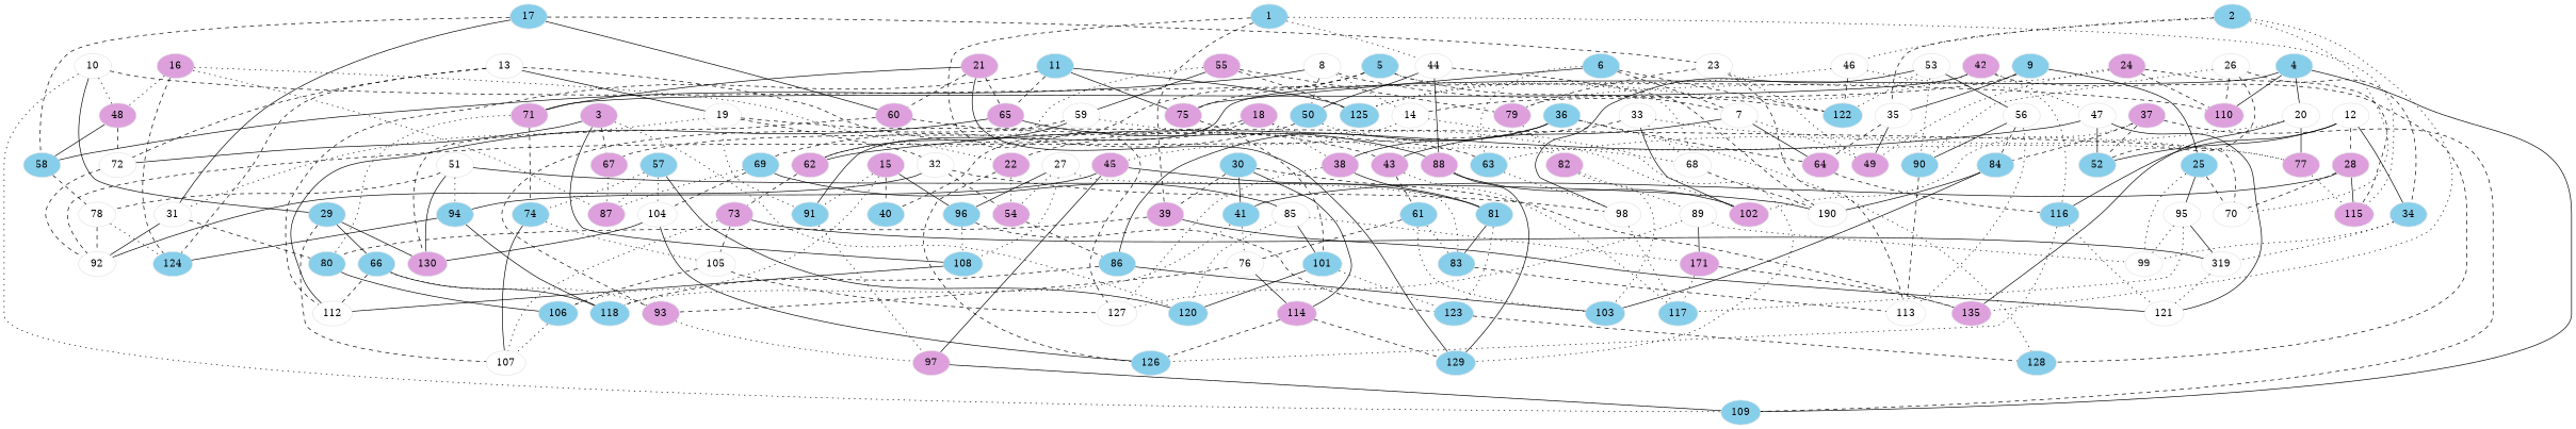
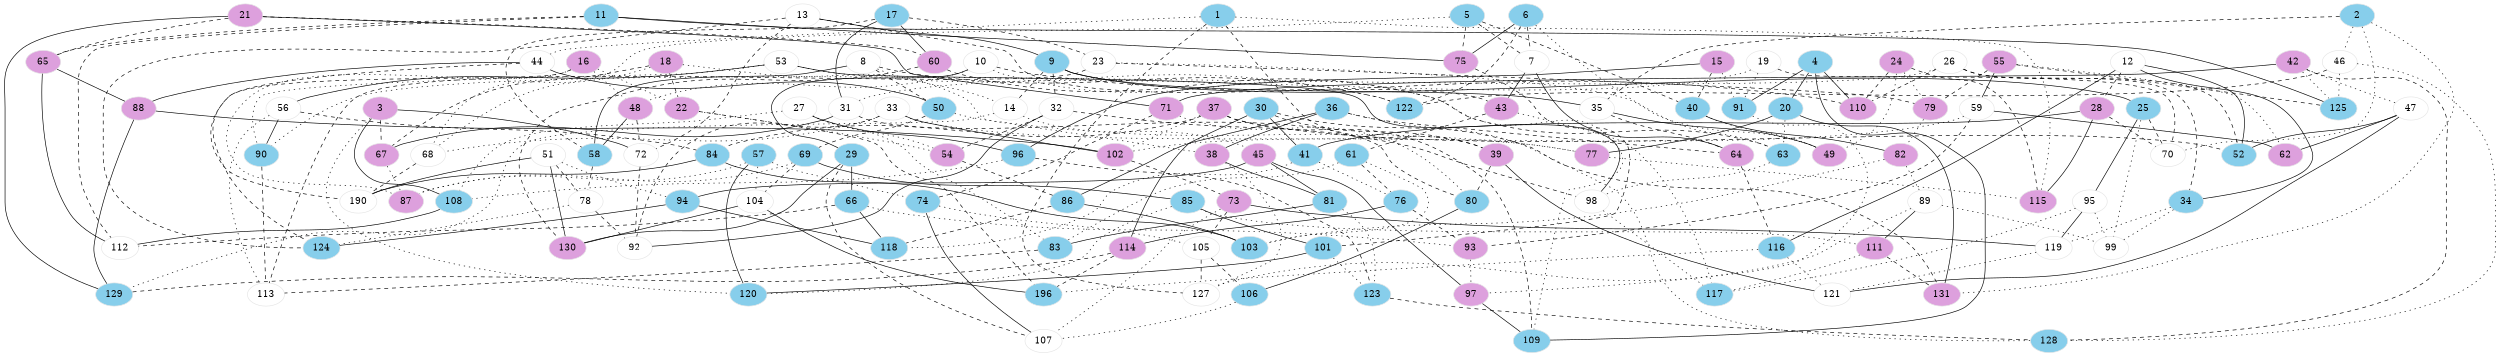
  graph {
    node [color=gray90 fillcolor=skyblue style=filled]
    edge [style=dashed]
    39 [fillcolor=plum]
    1
    44 [fillcolor=white]
    115 [fillcolor=plum]
    127 [fillcolor=white]
    80
    121 [fillcolor=white]
    50
    88 [fillcolor=plum]
    n10 [fillcolor=white label=190]
    35 [fillcolor=white]
    2
    46 [fillcolor=white]
    70 [fillcolor=white]
-   131 [fillcolor=plum label=135]
+   131 [fillcolor=plum]
    64 [fillcolor=plum]
    49 [fillcolor=plum]
    122
    125
    128
    3 [fillcolor=plum]
    67 [fillcolor=plum]
    72 [fillcolor=white]
    108
    120
    87 [fillcolor=plum]
    92 [fillcolor=white]
    112 [fillcolor=white]
    4
-   20 [fillcolor=white]
+   20
    91
    109
    110 [fillcolor=plum]
    63
    77 [fillcolor=plum]
    97 [fillcolor=plum]
    7 [fillcolor=white]
    5
    40
    68 [fillcolor=white]
    75 [fillcolor=plum]
    43 [fillcolor=plum]
    82 [fillcolor=plum]
    101
    6
    98 [fillcolor=white]
    61
    117
    116
    8 [fillcolor=white]
    14 [fillcolor=white]
    58
    45 [fillcolor=plum]
    129
    69
    78 [fillcolor=white]
    9
    25
    32 [fillcolor=white]
    95 [fillcolor=white]
    99 [fillcolor=white]
    54 [fillcolor=plum]
    10 [fillcolor=white]
    29
    48 [fillcolor=plum]
    66
    107 [fillcolor=white]
    130 [fillcolor=plum]
    11
    65 [fillcolor=plum]
    12 [fillcolor=white]
    28 [fillcolor=plum]
    34
    52
    41
-   119 [fillcolor=white label=319]
-   126
+   119 [fillcolor=white]
+   126 [label=196]
    13 [fillcolor=white]
    19 [fillcolor=white]
    124
    31 [fillcolor=white]
    81
    94
    15 [fillcolor=plum]
    96
    106
    123
    16 [fillcolor=plum]
    22 [fillcolor=plum]
    17
    23 [fillcolor=white]
    60 [fillcolor=plum]
    79 [fillcolor=plum]
    113 [fillcolor=white]
    18 [fillcolor=plum]
    38 [fillcolor=plum]
    21 [fillcolor=plum]
    71 [fillcolor=plum]
    74
    86
    24 [fillcolor=plum]
    26 [fillcolor=white]
    90
    27 [fillcolor=white]
    83
-   76 [fillcolor=white]
+   76
    118
    93 [fillcolor=plum]
    30
    114 [fillcolor=plum]
    33 [fillcolor=white]
    102 [fillcolor=plum]
    36
    103
    37 [fillcolor=plum]
    84
    89 [fillcolor=white]
    42 [fillcolor=plum]
    47 [fillcolor=white]
    62 [fillcolor=plum]
    73 [fillcolor=plum]
    104 [fillcolor=white]
-   85 [fillcolor=white]
+   85
    51 [fillcolor=white]
    53 [fillcolor=white]
    56 [fillcolor=white]
    55 [fillcolor=plum]
    59 [fillcolor=white]
    57
    105 [fillcolor=white]
-   111 [fillcolor=plum label=171]
+   111 [fillcolor=plum]
    39 -- 80
    39 -- 121 [style=solid]
    1 -- 39
    1 -- 44 [style=dotted]
    1 -- 115 [style=dotted]
    1 -- 127
    44 -- 50 [style=solid]
    44 -- 88 [style=solid]
    44 -- n10
    80 -- 106 [style=solid]
    50 -- 77 [style=dotted]
    50 -- 69
    88 -- 129 [style=solid]
    88 -- 102 [style=solid]
    35 -- 64
    35 -- 49 [style=solid]
    2 -- 35
    2 -- 46 [style=dotted]
    2 -- 70 [style=dotted]
    2 -- 131 [style=dotted]
    46 -- 122
    46 -- 125 [style=dotted]
-   46 -- 116 [style=dotted]
+   46 -- 128 [style=dotted]
    64 -- 116
    3 -- 67
    3 -- 72 [style=solid]
    3 -- 108 [style=solid]
    3 -- 120 [style=dotted]
    67 -- 87 [style=dotted]
    72 -- 92
    108 -- 112 [style=solid]
    4 -- 20 [style=solid]
    4 -- 91 [style=solid]
    4 -- 109 [style=solid]
    4 -- 110 [style=solid]
    20 -- 131 [style=solid]
    20 -- 63 [style=dotted]
    20 -- 77 [style=solid]
    91 -- 97 [style=dotted]
    63 -- 98 [style=dotted]
    77 -- 115 [style=dotted]
    97 -- 109 [style=solid]
    7 -- 64 [style=solid]
    7 -- 43 [style=solid]
    5 -- 7
    5 -- 40
    5 -- 68 [style=dotted]
    5 -- 75
-   7 -- 49 [style=dotted]
+   40 -- 49 [style=dotted]
+   40 -- 82 [style=solid]
    68 -- n10
    75 -- 101
    43 -- 61
    43 -- 117 [style=dotted]
    82 -- 103 [style=dotted]
    82 -- 89 [style=dotted]
    101 -- 120 [style=solid]
    101 -- 123 [style=dotted]
    6 -- 122
    6 -- 63 [style=dotted]
    6 -- 7
    6 -- 75 [style=solid]
    98 -- 117 [style=dotted]
    61 -- 83 [style=dotted]
    61 -- 76
    61 -- 103 [style=dotted]
    116 -- 121 [style=dotted]
    116 -- 126 [style=dotted]
    8 -- 50
    8 -- 122
    8 -- 14 [style=dotted]
    8 -- 58 [style=solid]
    14 -- 45 [style=dotted]
    14 -- 129 [style=dotted]
    58 -- 78
    45 -- 97 [style=solid]
    45 -- 81 [style=solid]
    45 -- 94 [style=solid]
    69 -- 87 [style=dotted]
    69 -- 104
    69 -- 85 [style=solid]
    78 -- 92
    78 -- 124 [style=dotted]
    9 -- 35 [style=solid]
    9 -- 14
    9 -- 25 [style=solid]
-   19 -- 32
+   9 -- 32
    25 -- 70
    25 -- 95 [style=solid]
    25 -- 99 [style=dotted]
    32 -- 92 [style=solid]
    32 -- 98
    32 -- 54
    95 -- 117 [style=dotted]
    95 -- 99 [style=dotted]
    95 -- 119 [style=solid]
    54 -- 86
    10 -- 109 [style=dotted]
    10 -- 110
    10 -- 29 [style=solid]
    10 -- 48 [style=dotted]
    29 -- 66 [style=solid]
    29 -- 107
    29 -- 130 [style=solid]
    48 -- 72
    48 -- 58 [style=solid]
    66 -- 112
    66 -- 118 [style=solid]
    66 -- 93 [style=dotted]
    11 -- 125 [style=solid]
    11 -- 112
    11 -- 75 [style=solid]
    11 -- 65
    65 -- 88 [style=solid]
    65 -- 112 [style=solid]
    12 -- 116 [style=solid]
    12 -- 28
    12 -- 34 [style=solid]
    12 -- 52 [style=solid]
    28 -- 115 [style=solid]
    28 -- 70
    28 -- 41 [style=solid]
    34 -- 99 [style=dotted]
    34 -- 119 [style=dotted]
    41 -- 76 [style=dotted]
    41 -- 118 [style=dotted]
    119 -- 121 [style=dotted]
    13 -- 72
    13 -- 43
-   13 -- 19 [style=solid]
+   13 -- 9 [style=solid]
    13 -- 124
    19 -- 70
    19 -- 91 [style=dotted]
    19 -- 31 [style=dotted]
    31 -- 80
-   31 -- 92 [style=solid]
+   31 -- 67 [style=solid]
    81 -- 123 [style=dotted]
    81 -- 83 [style=solid]
    94 -- 124 [style=solid]
    94 -- 118 [style=solid]
    15 -- 91 [style=dotted]
    15 -- 40
    15 -- 96 [style=solid]
-   15 -- 106 [style=dotted]
    96 -- 108 [style=dotted]
    96 -- 123
    106 -- 107 [style=dotted]
    123 -- 128
    16 -- 87 [style=dotted]
    16 -- 48 [style=dotted]
    16 -- 124
    16 -- 22 [style=dotted]
    22 -- 54 [style=dotted]
    22 -- 126
    17 -- 58
    17 -- 31 [style=solid]
    17 -- 23
    17 -- 60 [style=solid]
    23 -- 49 [style=dotted]
    23 -- 79
    23 -- 113
    60 -- 63
    60 -- 130
    79 -- 82 [style=dotted]
    18 -- 67
    18 -- 68 [style=dotted]
    18 -- 22
    18 -- 38 [style=dotted]
    38 -- 127 [style=dotted]
    38 -- 81 [style=solid]
    21 -- 129 [style=solid]
    21 -- 65
    21 -- 60
    21 -- 71 [style=solid]
    71 -- 80 [style=dotted]
    71 -- 74
    74 -- 107 [style=solid]
    74 -- 105 [style=dotted]
    86 -- 118
    86 -- 103 [style=solid]
    24 -- 115
    24 -- 49 [style=dotted]
    24 -- 110
    24 -- 79 [style=dotted]
    26 -- 110
    26 -- 34
    26 -- 52
    26 -- 90 [style=dotted]
    90 -- 113
    27 -- 108 [style=dotted]
    27 -- 54 [style=dotted]
    27 -- 96 [style=solid]
    27 -- 83 [style=dotted]
    83 -- 113
    76 -- 93
    76 -- 114 [style=solid]
    93 -- 97 [style=dotted]
    30 -- 39
    30 -- 131
    30 -- 41 [style=solid]
    30 -- 114 [style=solid]
    114 -- 129
    114 -- 126
    33 -- 92
    33 -- 77 [style=dotted]
    33 -- 68 [style=dotted]
    33 -- 102 [style=solid]
    36 -- 64
    36 -- 128 [style=dotted]
    36 -- 38 [style=solid]
    36 -- 86 [style=solid]
    37 -- 109
    37 -- 52
    37 -- 102 [style=dotted]
    37 -- 84
    84 -- n10 [style=solid]
    84 -- 103 [style=solid]
    89 -- 127 [style=dotted]
    89 -- 99 [style=dotted]
    89 -- 111 [style=solid]
    42 -- 125 [style=dotted]
    42 -- 128
    42 -- 71 [style=solid]
    42 -- 47 [style=dotted]
    47 -- 121 [style=solid]
    47 -- 52 [style=solid]
    47 -- 62 [style=solid]
-   62 -- 73
+   102 -- 73
    73 -- 107 [style=dotted]
    73 -- 119 [style=solid]
    73 -- 105
    104 -- 130 [style=solid]
    104 -- 126 [style=solid]
    85 -- 120 [style=dotted]
    85 -- 101 [style=solid]
    85 -- 111 [style=dotted]
    51 -- n10 [style=solid]
    51 -- 78
    51 -- 130 [style=solid]
    51 -- 94 [style=dotted]
    53 -- 122 [style=dotted]
    53 -- 98 [style=solid]
    53 -- 90 [style=dotted]
    53 -- 56 [style=solid]
    56 -- 113 [style=dotted]
    56 -- 90 [style=solid]
    56 -- 84
    55 -- 125
    55 -- 79
    55 -- 62 [style=dotted]
    55 -- 59 [style=solid]
    59 -- 93
    59 -- 102 [style=dotted]
    59 -- 62 [style=solid]
    57 -- 120 [style=solid]
    57 -- 87 [style=dotted]
    57 -- 74 [style=dotted]
    57 -- 104 [style=dotted]
    105 -- 127
    105 -- 106
    111 -- 131
    111 -- 117 [style=dotted]
  }
